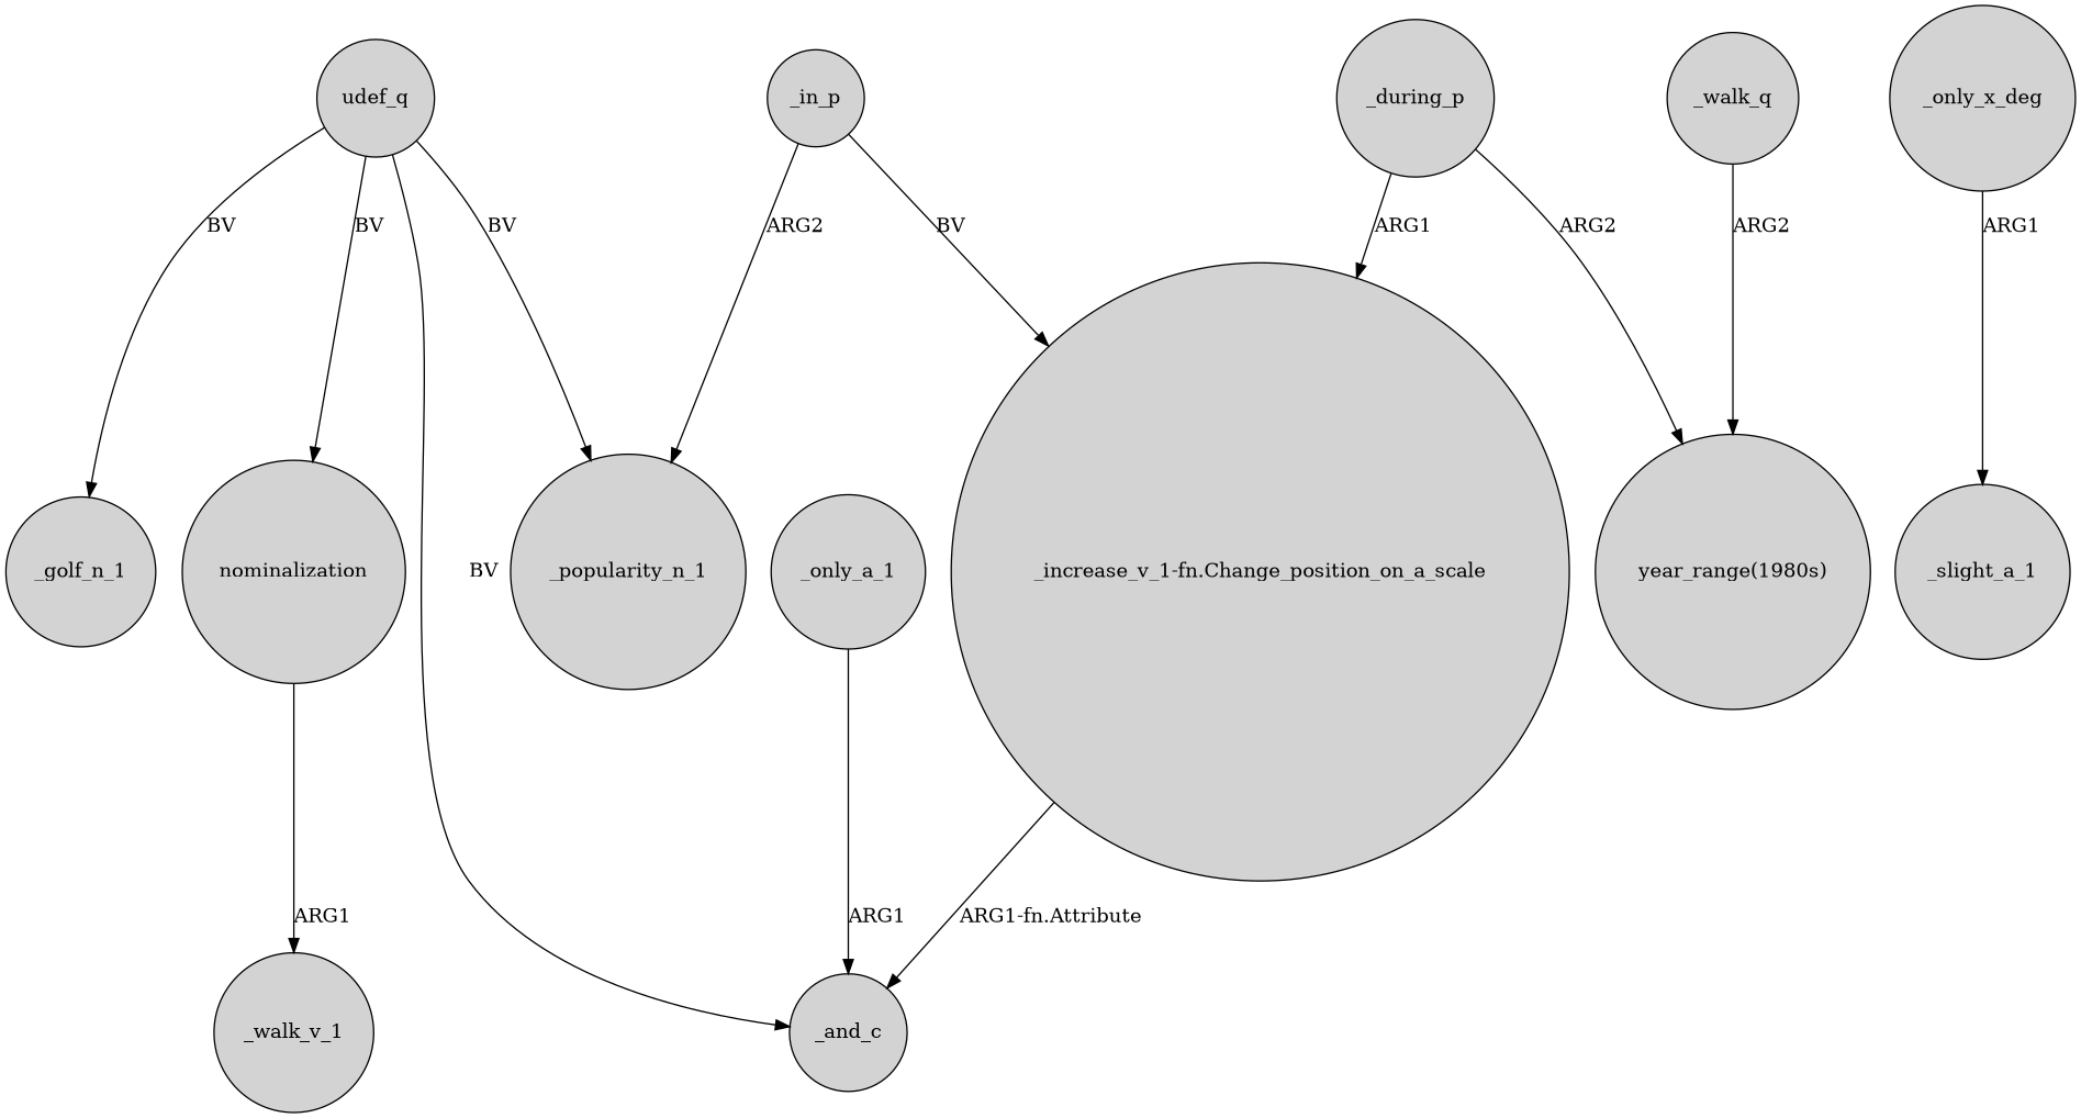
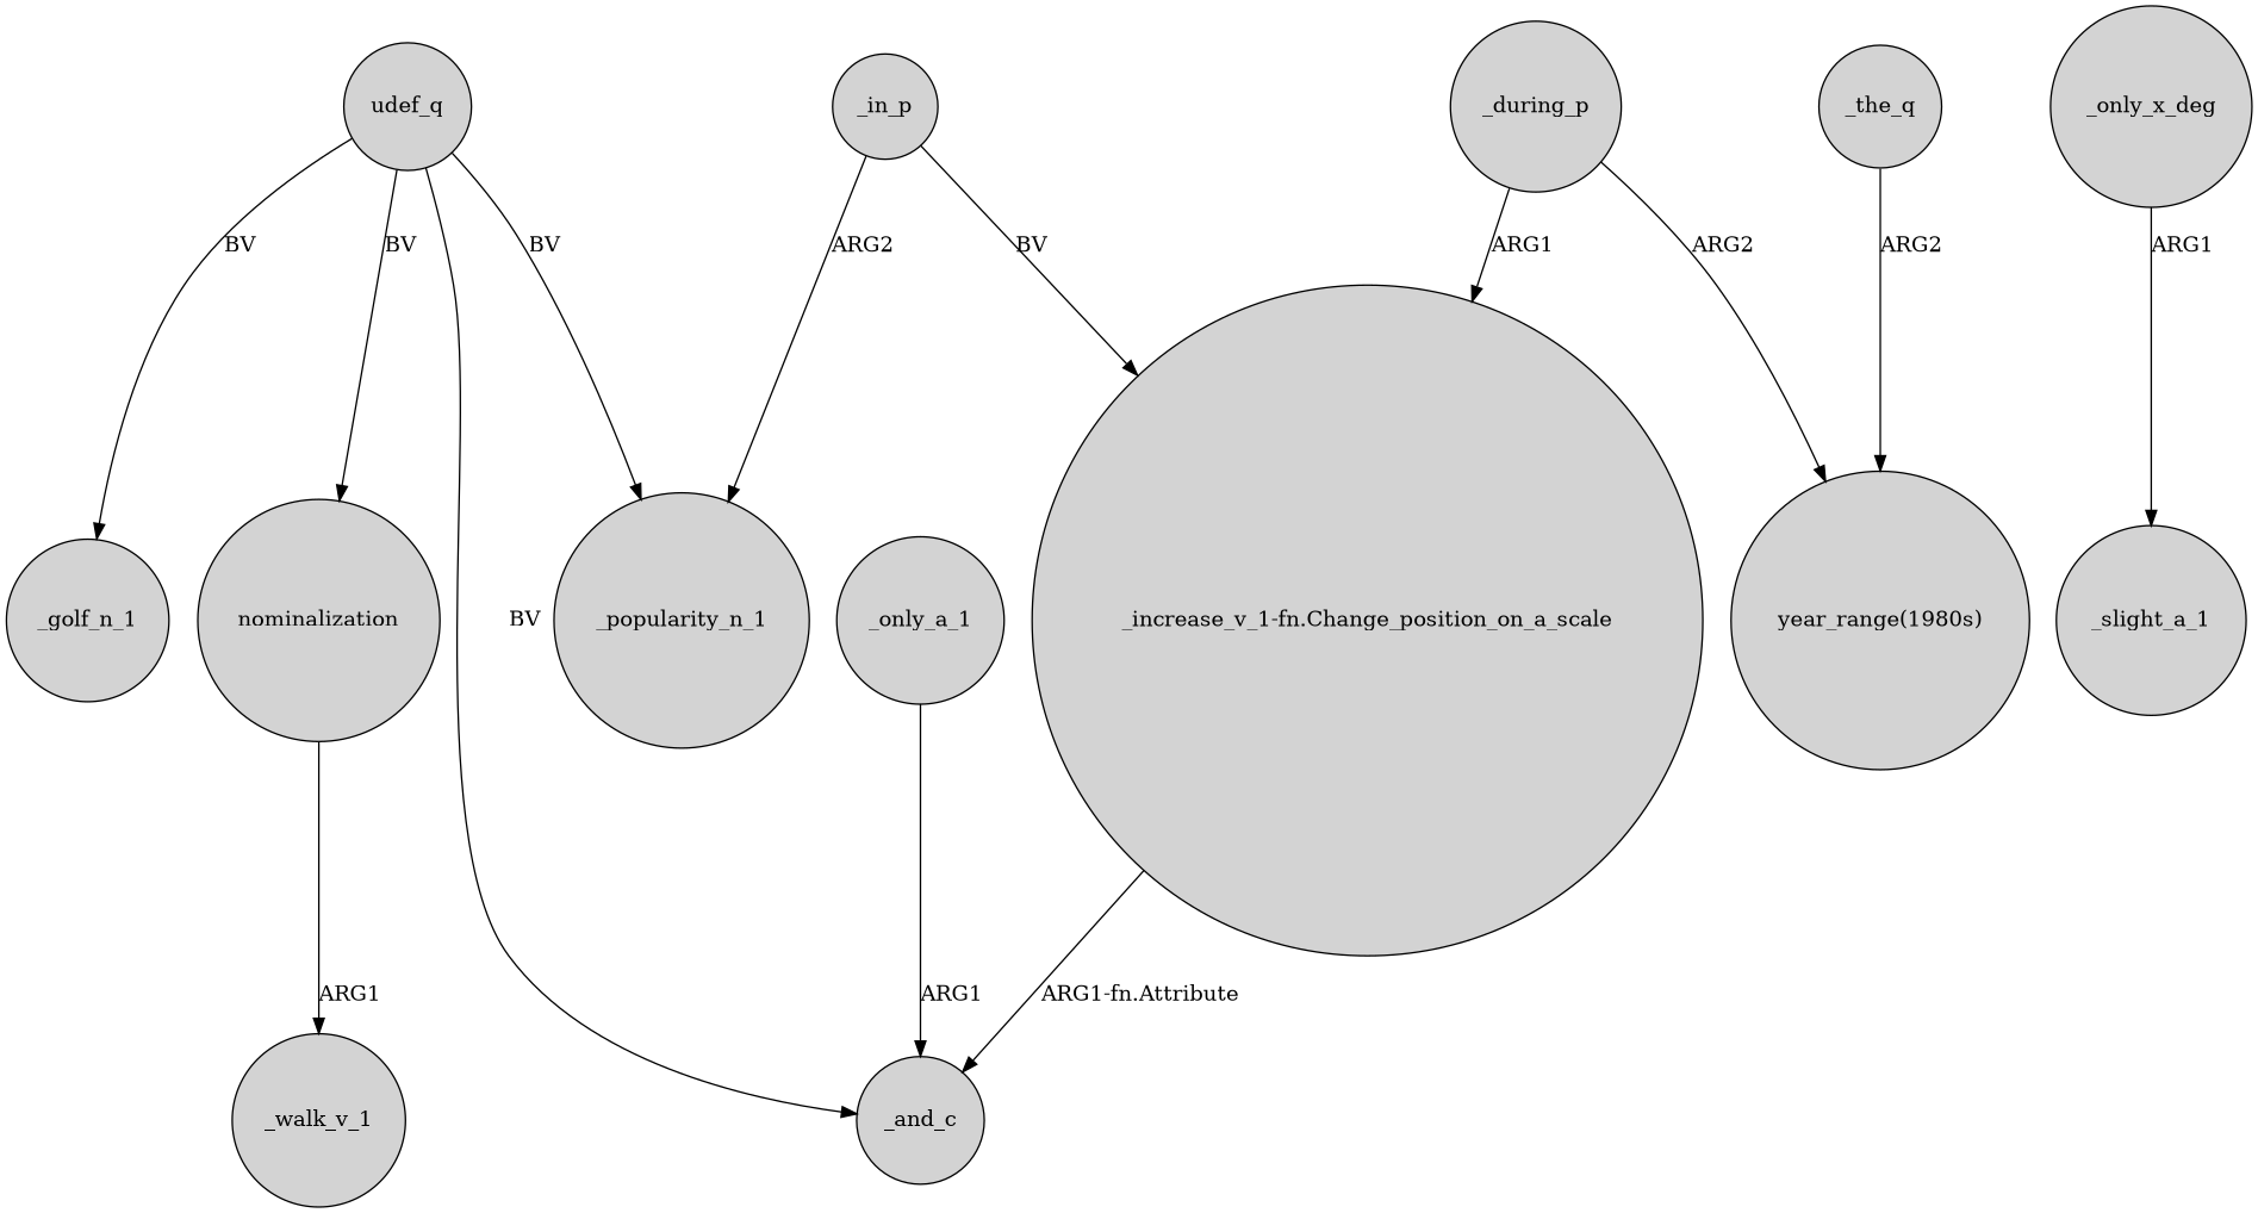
  digraph {
    node [shape=circle style=filled]
    udef_q
    _popularity_n_1
    _golf_n_1
    _and_c
    nominalization
    _walk_v_1
    _in_p
    "_increase_v_1-fn.Change_position_on_a_scale"
    _during_p
    "year_range(1980s)"
    _only_a_1
    _only_x_deg
    _slight_a_1
-   _the_q [label=_walk_q]
+   _the_q
    udef_q -> _popularity_n_1 [label=BV]
    udef_q -> _golf_n_1 [label=BV]
    udef_q -> _and_c [label=BV]
    udef_q -> nominalization [label=BV]
    nominalization -> _walk_v_1 [label=ARG1]
    _in_p -> _popularity_n_1 [label=ARG2]
    _in_p -> "_increase_v_1-fn.Change_position_on_a_scale" [label=BV]
    "_increase_v_1-fn.Change_position_on_a_scale" -> _and_c [label="ARG1-fn.Attribute"]
    _during_p -> "_increase_v_1-fn.Change_position_on_a_scale" [label=ARG1]
    _during_p -> "year_range(1980s)" [label=ARG2]
    _only_a_1 -> _and_c [label=ARG1]
    _only_x_deg -> _slight_a_1 [label=ARG1]
    _the_q -> "year_range(1980s)" [label=ARG2]
  }
